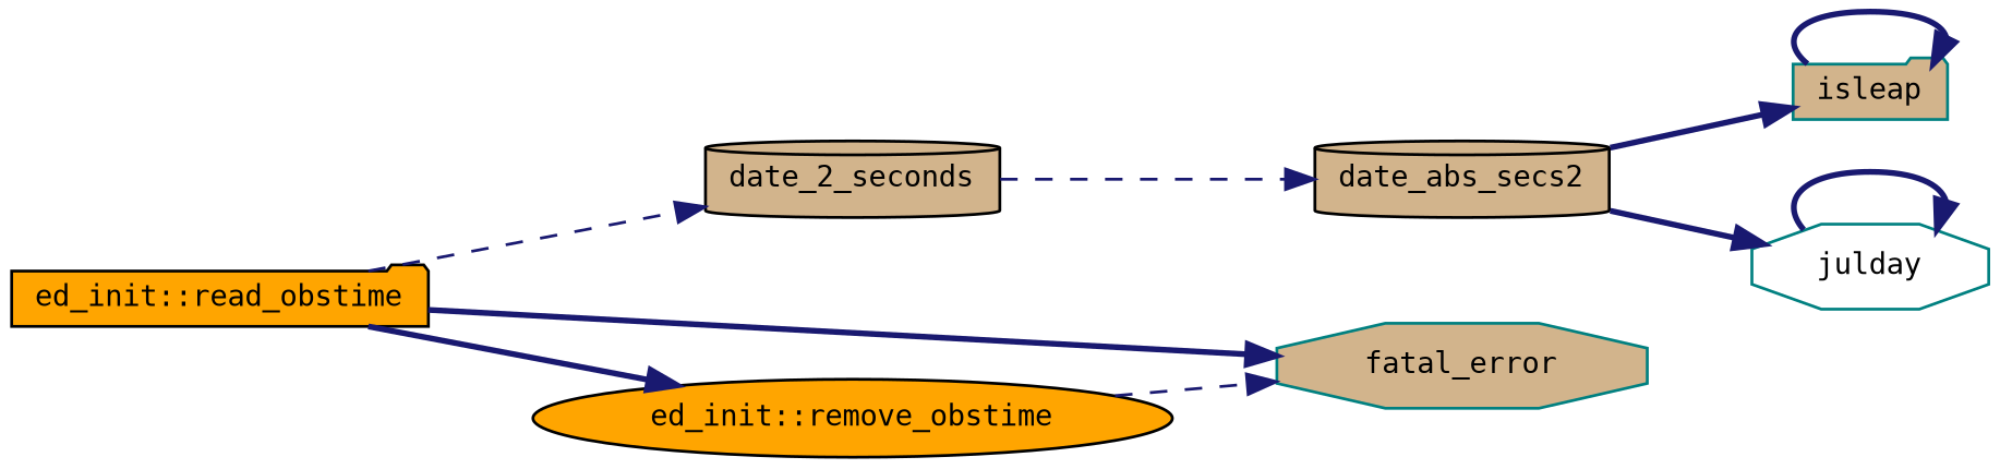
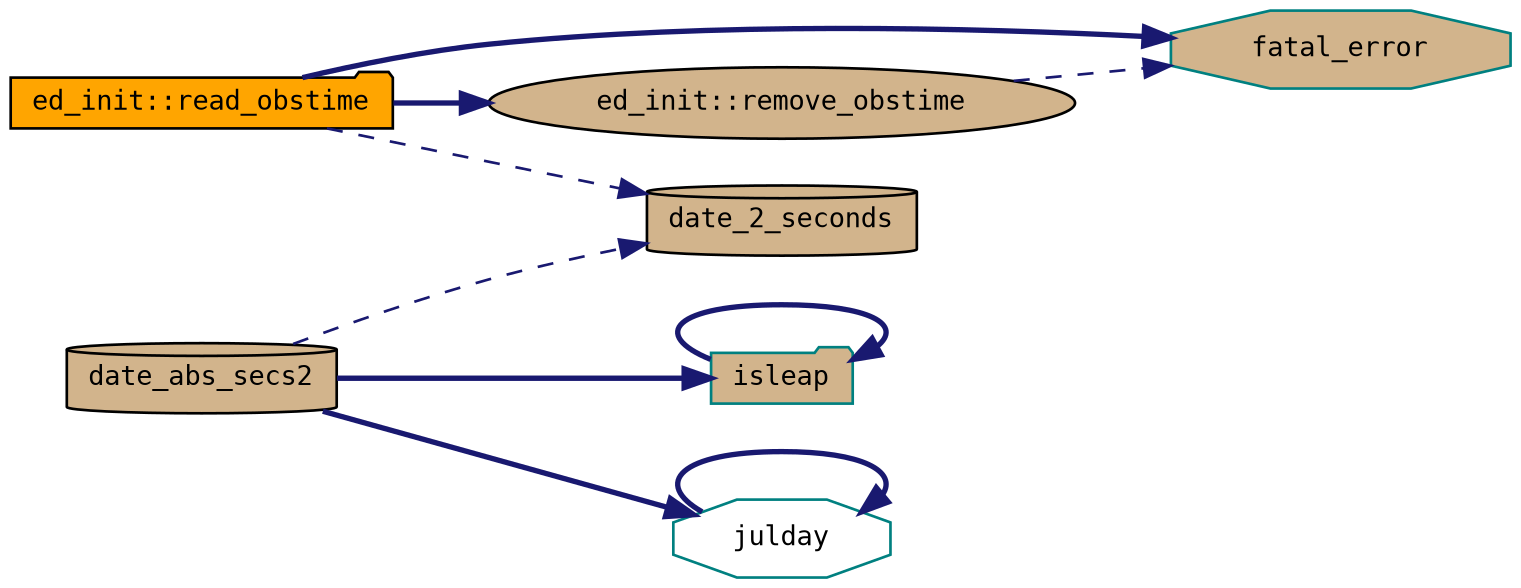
  digraph {
    fontname="DejaVu Sans Mono"
    rankdir=LR
    node [color=black fillcolor=tan fontname="DejaVu Sans Mono" fontsize=10 shape=folder style=filled]
    edge [color=midnightblue fontname="DejaVu Sans Mono" fontsize=10 labelfontname=Helvetica labelfontsize=10 style=bold]
    n1 [fillcolor=orange fontcolor=black height=0.2 label="ed_init::read_obstime" width=0.4]
    n2 [height=0.2 label=date_2_seconds shape=cylinder width=0.4]
    n3 [color=teal height=0.2 label=fatal_error shape=octagon width=0.4]
-   n4 [fillcolor=orange height=0.2 label="ed_init::remove_obstime" shape=ellipse width=0.4]
+   n4 [height=0.2 label="ed_init::remove_obstime" shape=ellipse width=0.4]
    n5 [height=0.2 label=date_abs_secs2 shape=cylinder width=0.4]
    n6 [color=teal height=0.2 label=isleap width=0.4]
    n7 [color=teal fillcolor=white height=0.2 label=julday shape=octagon width=0.4]
    n1 -> n2 [style=dashed]
    n1 -> n3
    n1 -> n4
-   n2 -> n5 [style=dashed]
+   n5 -> n2 [style=dashed]
    n4 -> n3 [style=dashed]
    n5 -> n6
    n5 -> n7
    n6 -> n6
    n7 -> n7
  }
